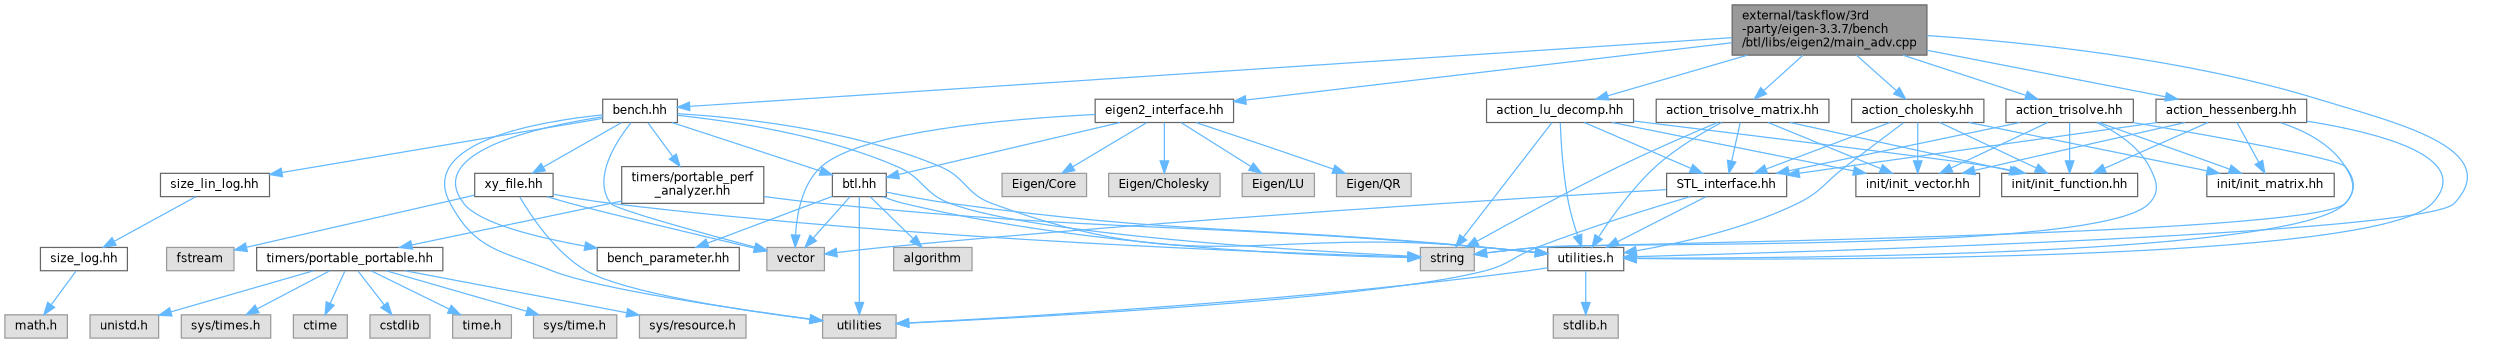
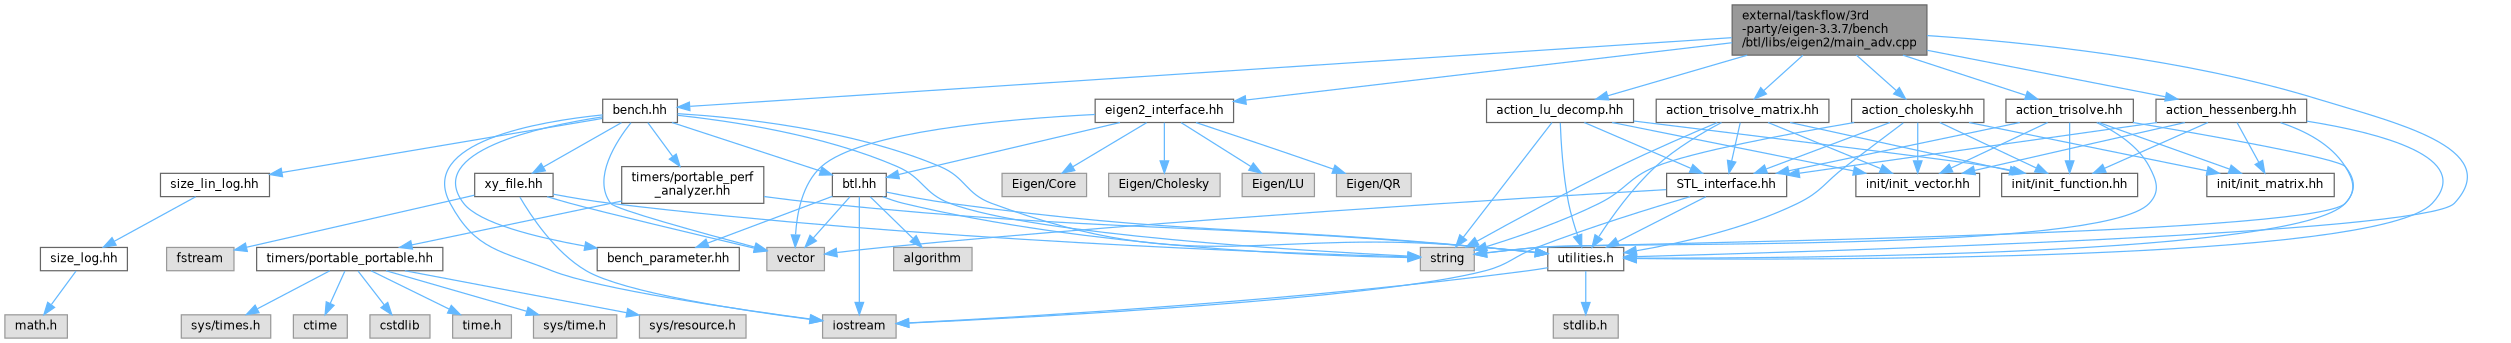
  digraph {
    node [color=grey40 fillcolor=white fontname=Helvetica fontsize=10 shape=box style=filled]
    edge [color=steelblue1 fontname=Helvetica fontsize=10 labelfontname=Helvetica labelfontsize=10 style=solid]
    n1 [color=gray40 fillcolor=grey60 fontcolor=black height=0.2 label="external/taskflow/3rd\l-party/eigen-3.3.7/bench\l/btl/libs/eigen2/main_adv.cpp" width=0.4]
    n2 [height=0.2 label="utilities.h" width=0.4]
    n3 [height=0.2 label="eigen2_interface.hh" width=0.4]
    n4 [height=0.2 label="bench.hh" width=0.4]
    n5 [height=0.2 label="action_trisolve.hh" width=0.4]
    n6 [height=0.2 label="action_trisolve_matrix.hh" width=0.4]
    n7 [height=0.2 label="action_cholesky.hh" width=0.4]
    n8 [height=0.2 label="action_hessenberg.hh" width=0.4]
    n9 [height=0.2 label="action_lu_decomp.hh" width=0.4]
    n10 [color=grey60 fillcolor="#E0E0E0" height=0.2 label="stdlib.h" width=0.4]
-   n11 [color=grey60 fillcolor="#E0E0E0" height=0.2 label=utilities width=0.4]
+   n11 [color=grey60 fillcolor="#E0E0E0" height=0.2 label=iostream width=0.4]
    n12 [color=grey60 fillcolor="#E0E0E0" height=0.2 label="Eigen/Core" width=0.4]
    n13 [color=grey60 fillcolor="#E0E0E0" height=0.2 label="Eigen/Cholesky" width=0.4]
    n14 [color=grey60 fillcolor="#E0E0E0" height=0.2 label="Eigen/LU" width=0.4]
    n15 [color=grey60 fillcolor="#E0E0E0" height=0.2 label="Eigen/QR" width=0.4]
    n16 [color=grey60 fillcolor="#E0E0E0" height=0.2 label=vector width=0.4]
    n17 [height=0.2 label="btl.hh" width=0.4]
    n18 [height=0.2 label="bench_parameter.hh" width=0.4]
    n19 [color=grey60 fillcolor="#E0E0E0" height=0.2 label=string width=0.4]
    n20 [height=0.2 label="size_lin_log.hh" width=0.4]
    n21 [height=0.2 label="xy_file.hh" width=0.4]
    n22 [height=0.2 label="timers/portable_perf\l_analyzer.hh" width=0.4]
    n23 [height=0.2 label="STL_interface.hh" width=0.4]
    n24 [height=0.2 label="init/init_function.hh" width=0.4]
    n25 [height=0.2 label="init/init_vector.hh" width=0.4]
    n26 [height=0.2 label="init/init_matrix.hh" width=0.4]
    n27 [color=grey60 fillcolor="#E0E0E0" height=0.2 label=algorithm width=0.4]
    n28 [height=0.2 label="size_log.hh" width=0.4]
    n29 [color=grey60 fillcolor="#E0E0E0" height=0.2 label=fstream width=0.4]
    n30 [height=0.2 label="timers/portable_portable.hh" width=0.4]
    n31 [color=grey60 fillcolor="#E0E0E0" height=0.2 label="math.h" width=0.4]
    n32 [color=grey60 fillcolor="#E0E0E0" height=0.2 label=ctime width=0.4]
    n33 [color=grey60 fillcolor="#E0E0E0" height=0.2 label=cstdlib width=0.4]
    n34 [color=grey60 fillcolor="#E0E0E0" height=0.2 label="time.h" width=0.4]
    n35 [color=grey60 fillcolor="#E0E0E0" height=0.2 label="sys/time.h" width=0.4]
    n36 [color=grey60 fillcolor="#E0E0E0" height=0.2 label="sys/resource.h" width=0.4]
-   n37 [color=grey60 fillcolor="#E0E0E0" height=0.2 label="unistd.h" width=0.4]
    n38 [color=grey60 fillcolor="#E0E0E0" height=0.2 label="sys/times.h" width=0.4]
    n1 -> n2
    n1 -> n3
    n1 -> n4
    n1 -> n5
    n1 -> n6
    n1 -> n7
    n1 -> n8
    n1 -> n9
    n2 -> n10
    n2 -> n11
    n3 -> n12
    n3 -> n13
    n3 -> n14
    n3 -> n15
    n3 -> n16
    n3 -> n17
    n4 -> n2
    n4 -> n11
    n4 -> n16
    n4 -> n17
    n4 -> n18
    n4 -> n19
    n4 -> n20
    n4 -> n21
    n4 -> n22
    n5 -> n2
    n5 -> n19
    n5 -> n23
    n5 -> n24
    n5 -> n25
    n5 -> n26
    n6 -> n2
    n6 -> n19
    n6 -> n23
    n6 -> n24
    n6 -> n25
    n7 -> n2
+   n7 -> n19
    n7 -> n23
    n7 -> n24
    n7 -> n25
    n7 -> n26
    n8 -> n2
    n8 -> n19
    n8 -> n23
    n8 -> n24
    n8 -> n25
    n8 -> n26
    n9 -> n2
    n9 -> n19
    n9 -> n23
    n9 -> n24
    n9 -> n25
    n17 -> n2
    n17 -> n11
    n17 -> n16
    n17 -> n18
    n17 -> n19
    n17 -> n27
    n20 -> n28
    n21 -> n11
    n21 -> n16
    n21 -> n19
    n21 -> n29
    n22 -> n2
    n22 -> n30
    n23 -> n2
    n23 -> n11
    n23 -> n16
    n28 -> n31
    n30 -> n32
    n30 -> n33
    n30 -> n34
    n30 -> n35
    n30 -> n36
-   n30 -> n37
    n30 -> n38
  }
